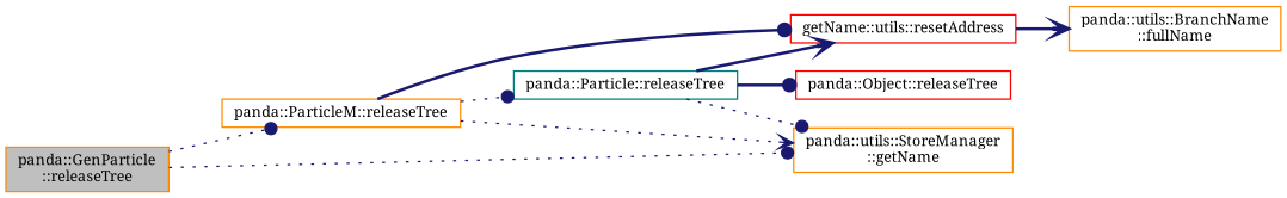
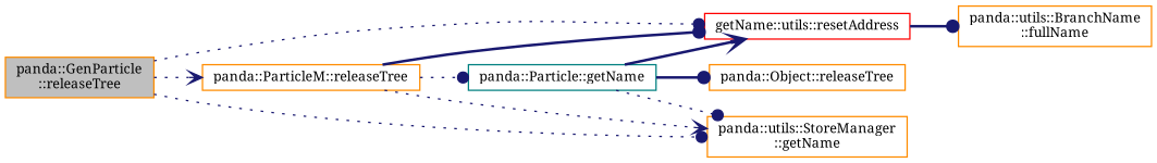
  digraph {
    fontname="Noto Serif"
    rankdir=LR
    node [color=darkorange fillcolor=white fontname="Noto Serif" fontsize=10 shape=record style=filled]
    edge [arrowhead=dot color=midnightblue fontname="Noto Serif" fontsize=10 labelfontname=Helvetica labelfontsize=10 style=dotted]
    n1 [fillcolor=grey75 fontcolor=black height=0.2 label="panda::GenParticle\l::releaseTree" width=0.4]
    n2 [height=0.2 label="panda::ParticleM::releaseTree" width=0.4]
    n3 [height=0.2 label="panda::utils::StoreManager\l::getName" width=0.4]
    n4 [color=red height=0.2 label="getName::utils::resetAddress" width=0.4]
-   n5 [color=teal height=0.2 label="panda::Particle::releaseTree" width=0.4]
+   n5 [color=teal height=0.2 label="panda::Particle::getName" width=0.4]
    n6 [height=0.2 label="panda::utils::BranchName\l::fullName" width=0.4]
-   n7 [color=red height=0.2 label="panda::Object::releaseTree" width=0.4]
-   n1 -> n2
+   n7 [height=0.2 label="panda::Object::releaseTree" width=0.4]
+   n1 -> n2 [arrowhead=vee]
    n1 -> n3
+   n1 -> n4
    n2 -> n3 [arrowhead=vee]
    n2 -> n4 [style=bold]
    n2 -> n5
-   n4 -> n6 [arrowhead=vee style=bold]
+   n4 -> n6 [style=bold]
    n5 -> n3
    n5 -> n4 [arrowhead=vee style=bold]
    n5 -> n7 [style=bold]
  }
